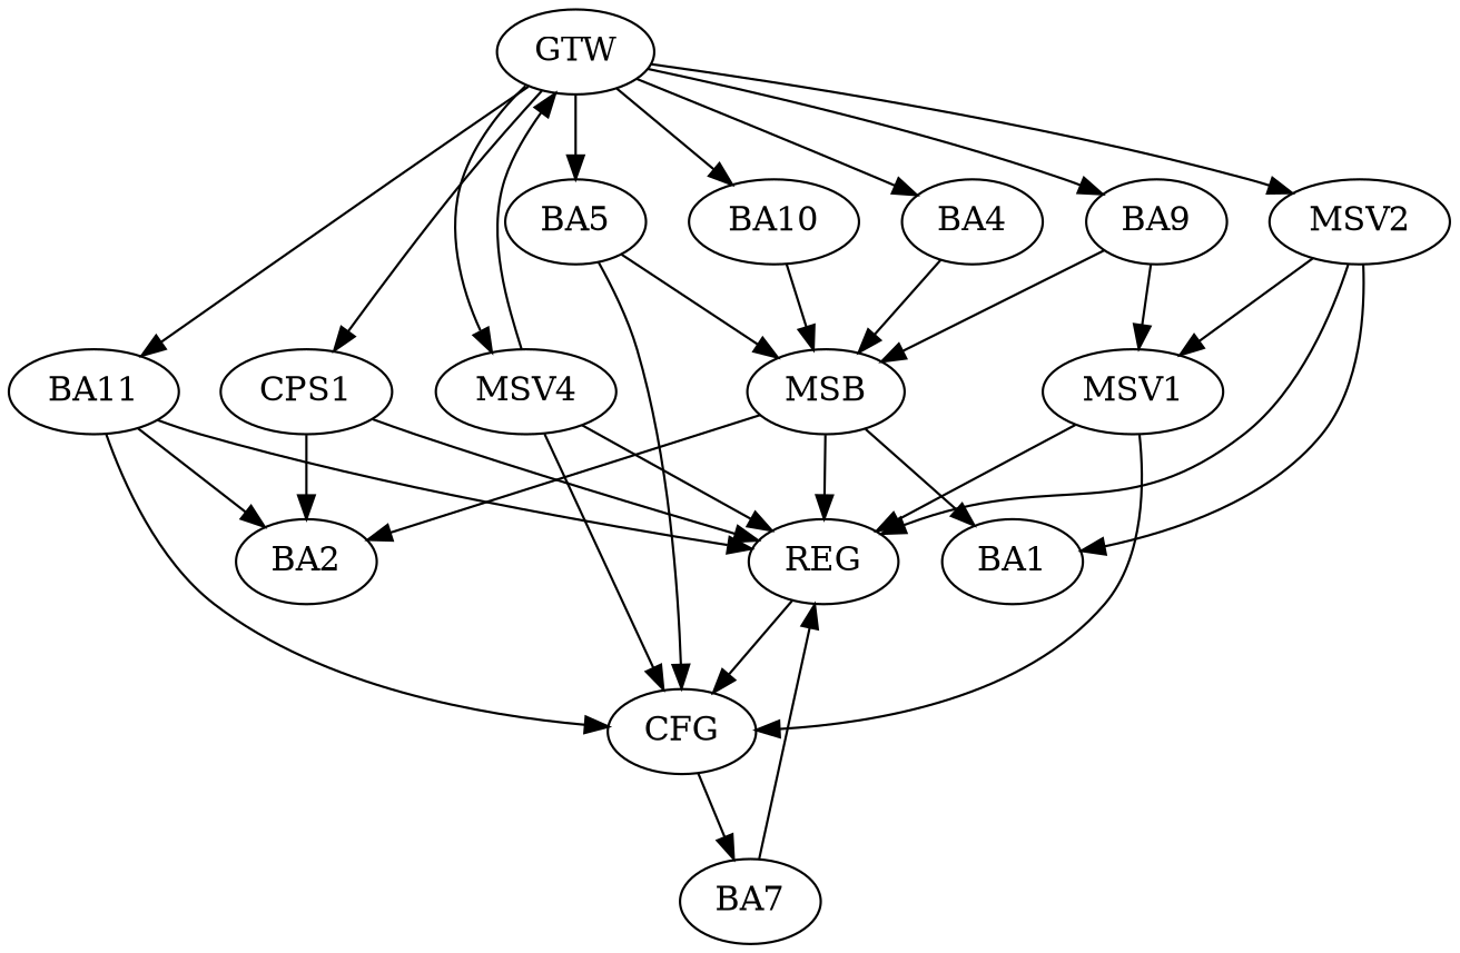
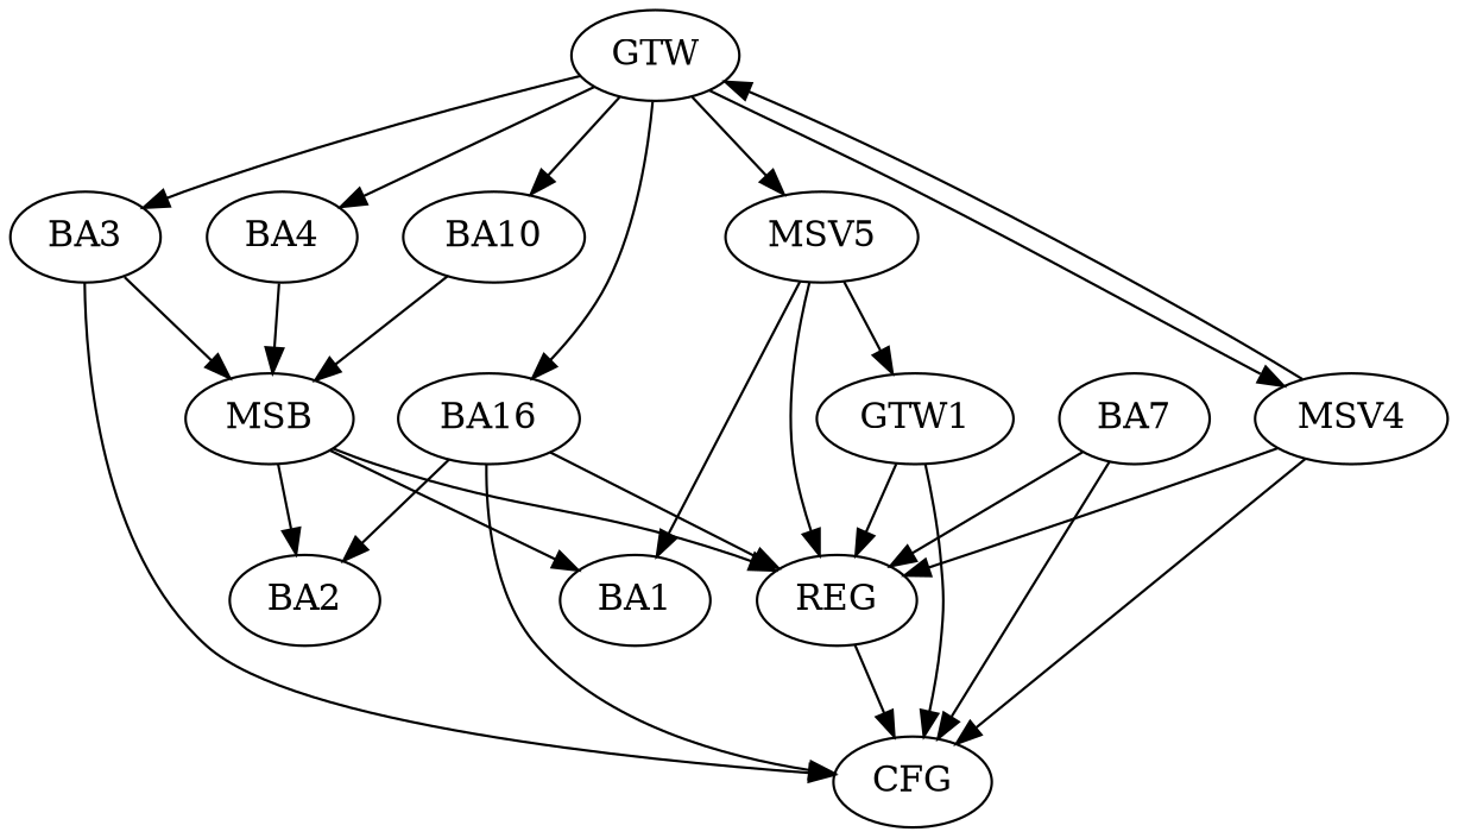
  strict digraph {
    fontname="DejaVu Serif"
    node [fontname="DejaVu Serif"]
    edge [fontname="DejaVu Serif"]
    n1 [label=BA1]
    n2 [label=MSB]
    n3 [label=BA2]
    n4 [label=REG]
    n5 [label=CFG]
    n6 [label=BA4]
-   n7 [label=BA5]
+   n7 [label=BA3]
    n8 [label=BA7]
-   n9 [label=BA9]
-   n10 [label=MSV1]
+   n10 [label=GTW1]
    n11 [label=BA10]
-   n12 [label=BA11]
-   n13 [label=CPS1]
+   n12 [label=BA16]
    n14 [label=GTW]
-   n15 [label=MSV2]
+   n15 [label=MSV5]
    n16 [label=MSV4]
    n2 -> n1
    n2 -> n3
    n2 -> n4
    n4 -> n5
    n6 -> n2
    n7 -> n2
    n7 -> n5
    n8 -> n4
-   n5 -> n8
-   n9 -> n2
-   n9 -> n10
+   n8 -> n5
    n10 -> n4
    n10 -> n5
    n11 -> n2
    n12 -> n3
    n12 -> n4
    n12 -> n5
-   n13 -> n3
-   n13 -> n4
    n14 -> n6
    n14 -> n7
-   n14 -> n9
    n14 -> n11
    n14 -> n12
-   n14 -> n13
    n14 -> n15
    n14 -> n16
    n15 -> n1
    n15 -> n4
    n15 -> n10
    n16 -> n4
    n16 -> n5
    n16 -> n14
  }
